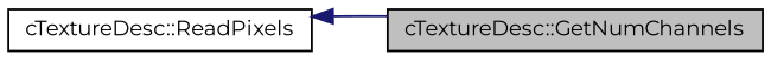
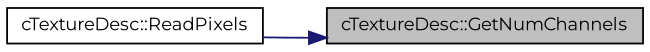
  digraph {
    rankdir=RL
    fontname=Montserrat
    node [color=black fontname=Montserrat fontsize=10 shape=record style=filled]
    n1 [fillcolor=grey75 fontcolor=black height=0.2 label="cTextureDesc::GetNumChannels" width=0.4]
    n2 [fillcolor=white height=0.2 label="cTextureDesc::ReadPixels" width=0.4]
-   n2 -> n1 [color=midnightblue dir=back fontname=Montserrat fontsize=10 labelfontname=Helvetica labelfontsize=10 style=solid]
+   n1 -> n2 [color=midnightblue dir=back fontname=Montserrat fontsize=10 labelfontname=Helvetica labelfontsize=10 style=solid]
  }
